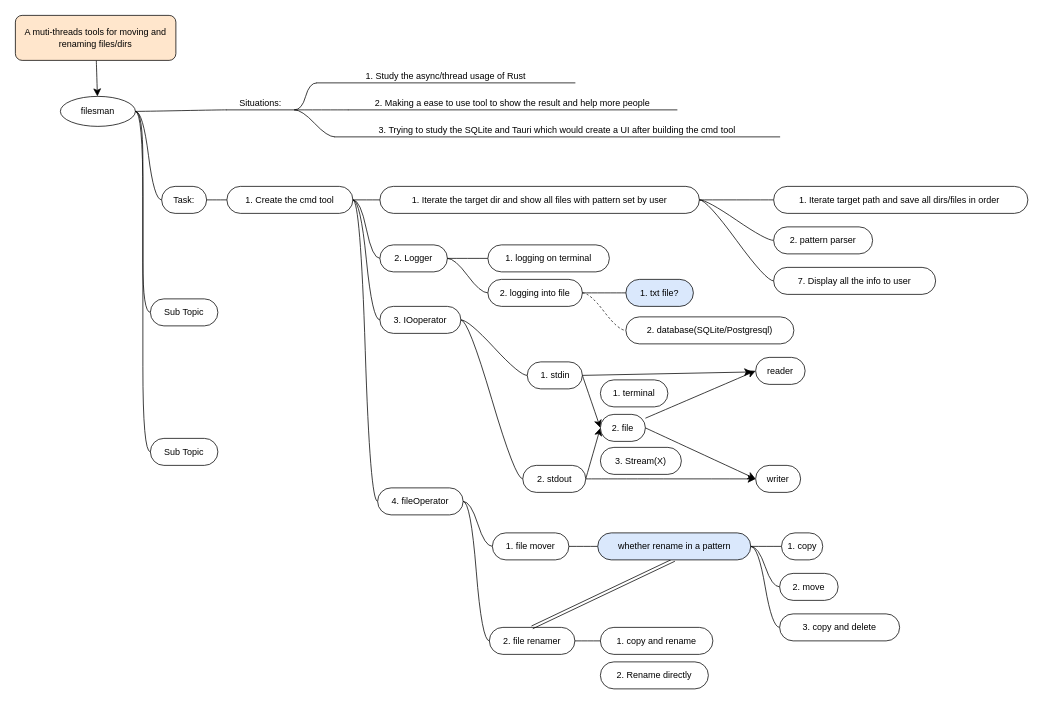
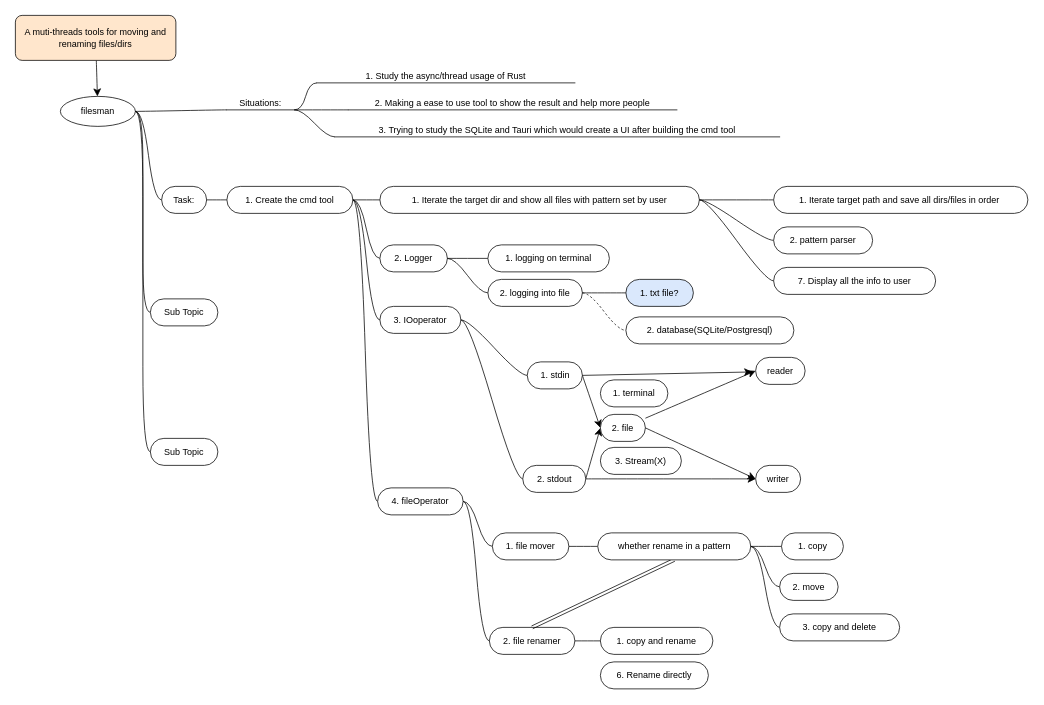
  <mxCell id="0" />
  <mxCell id="1" parent="0" />
  <mxCell id="2" value="" style="edgeStyle=entityRelationEdgeStyle;startArrow=none;endArrow=none;segment=10;curved=1;fontSize=12;startSize=8;endSize=8;" edge="1" source="4" target="5" parent="1"><mxGeometry relative="1" as="geometry" /></mxCell>
  <mxCell id="3" value="" style="edgeStyle=entityRelationEdgeStyle;startArrow=none;endArrow=none;segment=10;curved=1;fontSize=12;startSize=8;endSize=8;" edge="1" source="4" target="6" parent="1"><mxGeometry relative="1" as="geometry"><mxPoint x="292" y="118" as="sourcePoint" /></mxGeometry></mxCell>
  <mxCell id="4" value="filesman" style="ellipse;whiteSpace=wrap;html=1;align=center;collapsible=0;container=1;recursiveResize=0;" vertex="1" parent="1"><mxGeometry x="80" y="128" width="100" height="40" as="geometry" /></mxCell>
  <mxCell id="5" value="Situations:" style="whiteSpace=wrap;html=1;shape=partialRectangle;top=0;left=0;bottom=1;right=0;points=[[0,1],[1,1]];strokeColor=#000000;fillColor=none;align=center;verticalAlign=bottom;routingCenterY=0.5;snapToPoint=1;collapsible=0;container=1;recursiveResize=0;autosize=1;" vertex="1" parent="1"><mxGeometry x="302" y="110" width="90" height="36" as="geometry" /></mxCell>
  <mxCell id="6" value="Task:" style="whiteSpace=wrap;html=1;rounded=1;arcSize=50;align=center;verticalAlign=middle;collapsible=0;container=1;recursiveResize=0;strokeWidth=1;autosize=1;spacing=4;" vertex="1" parent="1"><mxGeometry x="215" y="248" width="60" height="36" as="geometry" /></mxCell>
  <mxCell id="7" style="edgeStyle=none;curved=1;orthogonalLoop=1;jettySize=auto;html=1;fontSize=12;startSize=8;endSize=8;" edge="1" parent="1" source="8" target="4"><mxGeometry relative="1" as="geometry" /></mxCell>
  <mxCell id="8" value="A muti-threads tools for moving and renaming files/dirs" style="rounded=1;whiteSpace=wrap;html=1;fillColor=#ffe6cc;" vertex="1" parent="1"><mxGeometry x="20" y="20" width="214" height="60" as="geometry" /></mxCell>
  <mxCell id="9" value="" style="edgeStyle=entityRelationEdgeStyle;startArrow=none;endArrow=none;segment=10;curved=1;fontSize=12;startSize=8;endSize=8;" edge="1" target="10" source="5" parent="1"><mxGeometry relative="1" as="geometry"><mxPoint x="180" y="148" as="sourcePoint" /></mxGeometry></mxCell>
  <mxCell id="10" value="2. Making a ease to use tool to show the result and help more people" style="whiteSpace=wrap;html=1;shape=partialRectangle;top=0;left=0;bottom=1;right=0;points=[[0,1],[1,1]];strokeColor=#000000;fillColor=none;align=center;verticalAlign=bottom;routingCenterY=0.5;snapToPoint=1;collapsible=0;container=1;recursiveResize=0;autosize=1;" vertex="1" parent="1"><mxGeometry x="464" y="110" width="438" height="36" as="geometry" /></mxCell>
  <mxCell id="11" value="" style="edgeStyle=entityRelationEdgeStyle;startArrow=none;endArrow=none;segment=10;curved=1;fontSize=12;startSize=8;endSize=8;" edge="1" target="12" source="5" parent="1"><mxGeometry relative="1" as="geometry"><mxPoint x="392" y="146" as="sourcePoint" /></mxGeometry></mxCell>
  <mxCell id="12" value="1. Study the async/thread usage of Rust" style="whiteSpace=wrap;html=1;shape=partialRectangle;top=0;left=0;bottom=1;right=0;points=[[0,1],[1,1]];strokeColor=#000000;fillColor=none;align=center;verticalAlign=bottom;routingCenterY=0.5;snapToPoint=1;collapsible=0;container=1;recursiveResize=0;autosize=1;" vertex="1" parent="1"><mxGeometry x="422" y="74" width="344" height="36" as="geometry" /></mxCell>
  <mxCell id="13" value="" style="edgeStyle=entityRelationEdgeStyle;startArrow=none;endArrow=none;segment=10;curved=1;fontSize=12;startSize=8;endSize=8;" edge="1" target="14" source="5" parent="1"><mxGeometry relative="1" as="geometry"><mxPoint x="392" y="146" as="sourcePoint" /></mxGeometry></mxCell>
  <mxCell id="14" value="3. Trying to study the SQLite and Tauri which would create a UI after building the cmd tool" style="whiteSpace=wrap;html=1;shape=partialRectangle;top=0;left=0;bottom=1;right=0;points=[[0,1],[1,1]];strokeColor=#000000;fillColor=none;align=center;verticalAlign=bottom;routingCenterY=0.5;snapToPoint=1;collapsible=0;container=1;recursiveResize=0;autosize=1;" vertex="1" parent="1"><mxGeometry x="446" y="146" width="593" height="36" as="geometry" /></mxCell>
  <mxCell id="15" value="" style="edgeStyle=entityRelationEdgeStyle;startArrow=none;endArrow=none;segment=10;curved=1;fontSize=12;startSize=8;endSize=8;" edge="1" target="16" source="4" parent="1"><mxGeometry relative="1" as="geometry"><mxPoint x="180" y="148" as="sourcePoint" /></mxGeometry></mxCell>
  <mxCell id="16" value="Sub Topic" style="whiteSpace=wrap;html=1;rounded=1;arcSize=50;align=center;verticalAlign=middle;collapsible=0;container=1;recursiveResize=0;strokeWidth=1;autosize=1;spacing=4;" vertex="1" parent="1"><mxGeometry x="200" y="398" width="90" height="36" as="geometry" /></mxCell>
  <mxCell id="17" value="" style="edgeStyle=entityRelationEdgeStyle;startArrow=none;endArrow=none;segment=10;curved=1;fontSize=12;startSize=8;endSize=8;" edge="1" target="18" source="4" parent="1"><mxGeometry relative="1" as="geometry"><mxPoint x="180" y="148" as="sourcePoint" /></mxGeometry></mxCell>
  <mxCell id="18" value="Sub Topic" style="whiteSpace=wrap;html=1;rounded=1;arcSize=50;align=center;verticalAlign=middle;collapsible=0;container=1;recursiveResize=0;strokeWidth=1;autosize=1;spacing=4;" vertex="1" parent="1"><mxGeometry x="200" y="584" width="90" height="36" as="geometry" /></mxCell>
  <mxCell id="19" value="" style="edgeStyle=entityRelationEdgeStyle;startArrow=none;endArrow=none;segment=10;curved=1;fontSize=12;startSize=8;endSize=8;" edge="1" target="20" source="6" parent="1"><mxGeometry relative="1" as="geometry"><mxPoint x="180" y="148" as="sourcePoint" /></mxGeometry></mxCell>
  <mxCell id="20" value="1. Create the cmd tool" style="whiteSpace=wrap;html=1;rounded=1;arcSize=50;align=center;verticalAlign=middle;collapsible=0;container=1;recursiveResize=0;strokeWidth=1;autosize=1;spacing=4;" vertex="1" parent="1"><mxGeometry x="302" y="248" width="168" height="36" as="geometry" /></mxCell>
  <mxCell id="21" value="" style="edgeStyle=entityRelationEdgeStyle;startArrow=none;endArrow=none;segment=10;curved=1;fontSize=12;startSize=8;endSize=8;" edge="1" target="22" source="20" parent="1"><mxGeometry relative="1" as="geometry"><mxPoint x="191" y="266" as="sourcePoint" /></mxGeometry></mxCell>
  <mxCell id="22" value="1. Iterate the target dir and show all files with pattern set by user" style="whiteSpace=wrap;html=1;rounded=1;arcSize=50;align=center;verticalAlign=middle;collapsible=0;container=1;recursiveResize=0;strokeWidth=1;autosize=1;spacing=4;" vertex="1" parent="1"><mxGeometry x="506" y="248" width="426" height="36" as="geometry" /></mxCell>
  <mxCell id="23" value="" style="edgeStyle=entityRelationEdgeStyle;startArrow=none;endArrow=none;segment=10;curved=1;fontSize=12;startSize=8;endSize=8;" edge="1" target="24" source="22" parent="1"><mxGeometry relative="1" as="geometry"><mxPoint x="443" y="266" as="sourcePoint" /></mxGeometry></mxCell>
  <mxCell id="24" value="1. Iterate target path and save all dirs/files in order&amp;nbsp;" style="whiteSpace=wrap;html=1;rounded=1;arcSize=50;align=center;verticalAlign=middle;collapsible=0;container=1;recursiveResize=0;strokeWidth=1;autosize=1;spacing=4;" vertex="1" parent="1"><mxGeometry x="1031" y="248" width="339" height="36" as="geometry" /></mxCell>
  <mxCell id="25" value="" style="edgeStyle=entityRelationEdgeStyle;startArrow=none;endArrow=none;segment=10;curved=1;fontSize=12;startSize=8;endSize=8;" edge="1" target="26" source="22" parent="1"><mxGeometry relative="1" as="geometry"><mxPoint x="932" y="266" as="sourcePoint" /></mxGeometry></mxCell>
  <mxCell id="26" value="2. pattern parser" style="whiteSpace=wrap;html=1;rounded=1;arcSize=50;align=center;verticalAlign=middle;collapsible=0;container=1;recursiveResize=0;strokeWidth=1;autosize=1;spacing=4;" vertex="1" parent="1"><mxGeometry x="1031" y="302" width="132" height="36" as="geometry" /></mxCell>
  <mxCell id="27" value="" style="edgeStyle=entityRelationEdgeStyle;startArrow=none;endArrow=none;segment=10;curved=1;fontSize=12;startSize=8;endSize=8;" edge="1" target="28" source="22" parent="1"><mxGeometry relative="1" as="geometry"><mxPoint x="932" y="266" as="sourcePoint" /></mxGeometry></mxCell>
  <mxCell id="28" value="7. Display all the info to user" style="whiteSpace=wrap;html=1;rounded=1;arcSize=50;align=center;verticalAlign=middle;collapsible=0;container=1;recursiveResize=0;strokeWidth=1;autosize=1;spacing=4;" vertex="1" parent="1"><mxGeometry x="1031" y="356" width="216" height="36" as="geometry" /></mxCell>
  <mxCell id="29" value="" style="edgeStyle=entityRelationEdgeStyle;startArrow=none;endArrow=none;segment=10;curved=1;fontSize=12;startSize=8;endSize=8;" edge="1" target="30" source="20" parent="1"><mxGeometry relative="1" as="geometry"><mxPoint x="470" y="266" as="sourcePoint" /></mxGeometry></mxCell>
  <mxCell id="30" value="2. Logger" style="whiteSpace=wrap;html=1;rounded=1;arcSize=50;align=center;verticalAlign=middle;collapsible=0;container=1;recursiveResize=0;strokeWidth=1;autosize=1;spacing=4;" vertex="1" parent="1"><mxGeometry x="506" y="326" width="90" height="36" as="geometry" /></mxCell>
  <mxCell id="31" value="" style="edgeStyle=entityRelationEdgeStyle;startArrow=none;endArrow=none;segment=10;curved=1;fontSize=12;startSize=8;endSize=8;" edge="1" target="32" source="30" parent="1"><mxGeometry relative="1" as="geometry"><mxPoint x="470" y="266" as="sourcePoint" /></mxGeometry></mxCell>
  <mxCell id="32" value="1. logging on terminal" style="whiteSpace=wrap;html=1;rounded=1;arcSize=50;align=center;verticalAlign=middle;collapsible=0;container=1;recursiveResize=0;strokeWidth=1;autosize=1;spacing=4;" vertex="1" parent="1"><mxGeometry x="650" y="326" width="162" height="36" as="geometry" /></mxCell>
  <mxCell id="33" value="" style="edgeStyle=entityRelationEdgeStyle;startArrow=none;endArrow=none;segment=10;curved=1;fontSize=12;startSize=8;endSize=8;" edge="1" target="34" source="30" parent="1"><mxGeometry relative="1" as="geometry"><mxPoint x="629" y="344" as="sourcePoint" /></mxGeometry></mxCell>
  <mxCell id="34" value="2. logging into file" style="whiteSpace=wrap;html=1;rounded=1;arcSize=50;align=center;verticalAlign=middle;collapsible=0;container=1;recursiveResize=0;strokeWidth=1;autosize=1;spacing=4;" vertex="1" parent="1"><mxGeometry x="650" y="372" width="126" height="36" as="geometry" /></mxCell>
  <mxCell id="35" value="" style="edgeStyle=entityRelationEdgeStyle;startArrow=none;endArrow=none;segment=10;curved=1;fontSize=12;startSize=8;endSize=8;" edge="1" target="36" source="34" parent="1"><mxGeometry relative="1" as="geometry"><mxPoint x="629" y="344" as="sourcePoint" /></mxGeometry></mxCell>
  <mxCell id="36" value="1. txt file?" style="whiteSpace=wrap;html=1;rounded=1;arcSize=50;align=center;verticalAlign=middle;collapsible=0;container=1;recursiveResize=0;strokeWidth=1;autosize=1;spacing=4;fillColor=#dae8fc;" vertex="1" parent="1"><mxGeometry x="834" y="372" width="90" height="36" as="geometry" /></mxCell>
  <mxCell id="37" value="" style="edgeStyle=entityRelationEdgeStyle;startArrow=none;endArrow=none;segment=10;curved=1;fontSize=12;startSize=8;endSize=8;dashed=1;" edge="1" target="38" source="34" parent="1"><mxGeometry relative="1" as="geometry"><mxPoint x="776" y="390" as="sourcePoint" /></mxGeometry></mxCell>
  <mxCell id="38" value="2. database(SQLite/Postgresql)" style="whiteSpace=wrap;html=1;rounded=1;arcSize=50;align=center;verticalAlign=middle;collapsible=0;container=1;recursiveResize=0;strokeWidth=1;autosize=1;spacing=4;" vertex="1" parent="1"><mxGeometry x="834" y="422" width="224" height="36" as="geometry" /></mxCell>
  <mxCell id="39" value="" style="edgeStyle=entityRelationEdgeStyle;startArrow=none;endArrow=none;segment=10;curved=1;fontSize=12;startSize=8;endSize=8;" edge="1" target="40" source="20" parent="1"><mxGeometry relative="1" as="geometry"><mxPoint x="470" y="266" as="sourcePoint" /></mxGeometry></mxCell>
  <mxCell id="40" value="3. IOoperator" style="whiteSpace=wrap;html=1;rounded=1;arcSize=50;align=center;verticalAlign=middle;collapsible=0;container=1;recursiveResize=0;strokeWidth=1;autosize=1;spacing=4;" vertex="1" parent="1"><mxGeometry x="506" y="408" width="108" height="36" as="geometry" /></mxCell>
  <mxCell id="41" value="" style="edgeStyle=entityRelationEdgeStyle;startArrow=none;endArrow=none;segment=10;curved=1;fontSize=12;startSize=8;endSize=8;" edge="1" target="43" source="40" parent="1"><mxGeometry relative="1" as="geometry"><mxPoint x="483" y="266" as="sourcePoint" /></mxGeometry></mxCell>
  <mxCell id="42" style="edgeStyle=none;curved=1;orthogonalLoop=1;jettySize=auto;html=1;exitX=1;exitY=0.5;exitDx=0;exitDy=0;entryX=0;entryY=0.5;entryDx=0;entryDy=0;fontSize=12;startSize=8;endSize=8;" edge="1" parent="1" source="43" target="50"><mxGeometry relative="1" as="geometry" /></mxCell>
  <mxCell id="43" value="1. stdin" style="whiteSpace=wrap;html=1;rounded=1;arcSize=50;align=center;verticalAlign=middle;collapsible=0;container=1;recursiveResize=0;strokeWidth=1;autosize=1;spacing=4;" vertex="1" parent="1"><mxGeometry x="702.5" y="482" width="73.5" height="36" as="geometry" /></mxCell>
  <mxCell id="44" value="" style="edgeStyle=entityRelationEdgeStyle;startArrow=none;endArrow=none;segment=10;curved=1;fontSize=12;startSize=8;endSize=8;" edge="1" target="47" source="40" parent="1"><mxGeometry relative="1" as="geometry"><mxPoint x="636" y="470" as="sourcePoint" /></mxGeometry></mxCell>
  <mxCell id="45" style="edgeStyle=none;curved=1;orthogonalLoop=1;jettySize=auto;html=1;exitX=1;exitY=0.5;exitDx=0;exitDy=0;entryX=0;entryY=0.5;entryDx=0;entryDy=0;fontSize=12;startSize=8;endSize=8;" edge="1" parent="1" source="47" target="50"><mxGeometry relative="1" as="geometry" /></mxCell>
  <mxCell id="46" style="edgeStyle=none;curved=1;orthogonalLoop=1;jettySize=auto;html=1;exitX=1;exitY=0.5;exitDx=0;exitDy=0;entryX=0;entryY=0.5;entryDx=0;entryDy=0;fontSize=12;startSize=8;endSize=8;" edge="1" parent="1" source="47" target="54"><mxGeometry relative="1" as="geometry" /></mxCell>
  <mxCell id="47" value="2. stdout" style="whiteSpace=wrap;html=1;rounded=1;arcSize=50;align=center;verticalAlign=middle;collapsible=0;container=1;recursiveResize=0;strokeWidth=1;autosize=1;spacing=4;" vertex="1" parent="1"><mxGeometry x="696.5" y="620" width="84" height="36" as="geometry" /></mxCell>
  <mxCell id="48" value="" style="group" vertex="1" connectable="0" parent="1"><mxGeometry x="788" y="506" width="159" height="126" as="geometry" /></mxCell>
  <mxCell id="49" value="1. terminal" style="whiteSpace=wrap;html=1;rounded=1;arcSize=50;align=center;verticalAlign=middle;collapsible=0;container=1;recursiveResize=0;strokeWidth=1;autosize=1;spacing=4;" vertex="1" parent="48"><mxGeometry x="12" width="90" height="36" as="geometry" /></mxCell>
  <mxCell id="50" value="2. file" style="whiteSpace=wrap;html=1;rounded=1;arcSize=50;align=center;verticalAlign=middle;collapsible=0;container=1;recursiveResize=0;strokeWidth=1;autosize=1;spacing=4;" vertex="1" parent="48"><mxGeometry x="12" y="46" width="60" height="36" as="geometry" /></mxCell>
  <mxCell id="51" value="3. Stream(X)" style="whiteSpace=wrap;html=1;rounded=1;arcSize=50;align=center;verticalAlign=middle;collapsible=0;container=1;recursiveResize=0;strokeWidth=1;autosize=1;spacing=4;" vertex="1" parent="48"><mxGeometry x="12" y="90" width="108" height="36" as="geometry" /></mxCell>
  <mxCell id="52" value="reader" style="whiteSpace=wrap;html=1;rounded=1;arcSize=50;align=center;verticalAlign=middle;collapsible=0;container=1;recursiveResize=0;strokeWidth=1;autosize=1;spacing=4;" vertex="1" parent="1"><mxGeometry x="1007" y="476" width="66" height="36" as="geometry" /></mxCell>
  <mxCell id="53" value="" style="edgeStyle=none;curved=1;orthogonalLoop=1;jettySize=auto;html=1;fontSize=12;startSize=8;endSize=8;entryX=0;entryY=0.5;entryDx=0;entryDy=0;" edge="1" parent="1" source="50" target="52"><mxGeometry relative="1" as="geometry" /></mxCell>
  <mxCell id="54" value="writer" style="whiteSpace=wrap;html=1;rounded=1;arcSize=50;align=center;verticalAlign=middle;collapsible=0;container=1;recursiveResize=0;strokeWidth=1;autosize=1;spacing=4;" vertex="1" parent="1"><mxGeometry x="1007" y="620" width="60" height="36" as="geometry" /></mxCell>
  <mxCell id="55" style="edgeStyle=none;curved=1;orthogonalLoop=1;jettySize=auto;html=1;exitX=1;exitY=0.5;exitDx=0;exitDy=0;fontSize=12;startSize=8;endSize=8;entryX=0;entryY=0.5;entryDx=0;entryDy=0;" edge="1" parent="1" source="50" target="54"><mxGeometry relative="1" as="geometry"><mxPoint x="968" y="602" as="targetPoint" /></mxGeometry></mxCell>
  <mxCell id="56" style="orthogonalLoop=1;jettySize=auto;html=1;exitX=1;exitY=0.5;exitDx=0;exitDy=0;entryX=-0.07;entryY=0.54;entryDx=0;entryDy=0;entryPerimeter=0;fontSize=12;startSize=8;endSize=8;elbow=vertical;" edge="1" parent="1" source="43" target="52"><mxGeometry relative="1" as="geometry" /></mxCell>
  <mxCell id="57" value="" style="edgeStyle=entityRelationEdgeStyle;startArrow=none;endArrow=none;segment=10;curved=1;fontSize=12;startSize=8;endSize=8;" edge="1" target="58" source="20" parent="1"><mxGeometry relative="1" as="geometry"><mxPoint x="470" y="266" as="sourcePoint" /></mxGeometry></mxCell>
  <mxCell id="58" value="4. fileOperator" style="whiteSpace=wrap;html=1;rounded=1;arcSize=50;align=center;verticalAlign=middle;collapsible=0;container=1;recursiveResize=0;strokeWidth=1;autosize=1;spacing=4;" vertex="1" parent="1"><mxGeometry x="503" y="650" width="114" height="36" as="geometry" /></mxCell>
  <mxCell id="59" value="" style="edgeStyle=entityRelationEdgeStyle;startArrow=none;endArrow=none;segment=10;curved=1;fontSize=12;startSize=8;endSize=8;" edge="1" target="60" source="58" parent="1"><mxGeometry relative="1" as="geometry"><mxPoint x="470" y="266" as="sourcePoint" /></mxGeometry></mxCell>
  <mxCell id="60" value="1. file mover" style="whiteSpace=wrap;html=1;rounded=1;arcSize=50;align=center;verticalAlign=middle;collapsible=0;container=1;recursiveResize=0;strokeWidth=1;autosize=1;spacing=4;" vertex="1" parent="1"><mxGeometry x="656" y="710" width="102" height="36" as="geometry" /></mxCell>
  <mxCell id="61" value="" style="edgeStyle=entityRelationEdgeStyle;startArrow=none;endArrow=none;segment=10;curved=1;fontSize=12;startSize=8;endSize=8;" edge="1" target="62" source="58" parent="1"><mxGeometry relative="1" as="geometry"><mxPoint x="617" y="668" as="sourcePoint" /></mxGeometry></mxCell>
  <mxCell id="62" value="2. file renamer" style="whiteSpace=wrap;html=1;rounded=1;arcSize=50;align=center;verticalAlign=middle;collapsible=0;container=1;recursiveResize=0;strokeWidth=1;autosize=1;spacing=4;" vertex="1" parent="1"><mxGeometry x="652" y="836" width="114" height="36" as="geometry" /></mxCell>
  <mxCell id="63" value="" style="edgeStyle=entityRelationEdgeStyle;startArrow=none;endArrow=none;segment=10;curved=1;fontSize=12;startSize=8;endSize=8;" edge="1" target="65" source="60" parent="1"><mxGeometry relative="1" as="geometry"><mxPoint x="617" y="668" as="sourcePoint" /></mxGeometry></mxCell>
  <mxCell id="64" style="edgeStyle=none;curved=1;orthogonalLoop=1;jettySize=auto;html=1;exitX=0.5;exitY=1;exitDx=0;exitDy=0;entryX=0.5;entryY=0;entryDx=0;entryDy=0;fontSize=12;shape=link;" edge="1" parent="1" source="65" target="62"><mxGeometry relative="1" as="geometry" /></mxCell>
- <mxCell id="65" value="whether rename in a pattern" style="whiteSpace=wrap;html=1;rounded=1;arcSize=50;align=center;verticalAlign=middle;collapsible=0;container=1;recursiveResize=0;strokeWidth=1;autosize=1;spacing=4;fillColor=#dae8fc;" vertex="1" parent="1"><mxGeometry x="796.5" y="710" width="204" height="36" as="geometry" /></mxCell>
+ <mxCell id="65" value="whether rename in a pattern" style="whiteSpace=wrap;html=1;rounded=1;arcSize=50;align=center;verticalAlign=middle;collapsible=0;container=1;recursiveResize=0;strokeWidth=1;autosize=1;spacing=4;" vertex="1" parent="1"><mxGeometry x="796.5" y="710" width="204" height="36" as="geometry" /></mxCell>
  <mxCell id="66" value="" style="edgeStyle=entityRelationEdgeStyle;startArrow=none;endArrow=none;segment=10;curved=1;fontSize=12;startSize=8;endSize=8;" edge="1" target="67" source="62" parent="1"><mxGeometry relative="1" as="geometry"><mxPoint x="617" y="668" as="sourcePoint" /></mxGeometry></mxCell>
  <mxCell id="67" value="1. copy and rename" style="whiteSpace=wrap;html=1;rounded=1;arcSize=50;align=center;verticalAlign=middle;collapsible=0;container=1;recursiveResize=0;strokeWidth=1;autosize=1;spacing=4;" vertex="1" parent="1"><mxGeometry x="800" y="836" width="150" height="36" as="geometry" /></mxCell>
- <mxCell id="68" value="2. Rename directly" style="whiteSpace=wrap;html=1;rounded=1;arcSize=50;align=center;verticalAlign=middle;collapsible=0;container=1;recursiveResize=0;strokeWidth=1;autosize=1;spacing=4;" vertex="1" parent="1"><mxGeometry x="800" y="882" width="144" height="36" as="geometry" /></mxCell>
+ <mxCell id="68" value="6. Rename directly" style="whiteSpace=wrap;html=1;rounded=1;arcSize=50;align=center;verticalAlign=middle;collapsible=0;container=1;recursiveResize=0;strokeWidth=1;autosize=1;spacing=4;" vertex="1" parent="1"><mxGeometry x="800" y="882" width="144" height="36" as="geometry" /></mxCell>
  <mxCell id="69" value="" style="edgeStyle=entityRelationEdgeStyle;startArrow=none;endArrow=none;segment=10;curved=1;fontSize=12;startSize=8;endSize=8;" edge="1" target="70" source="65" parent="1"><mxGeometry relative="1" as="geometry"><mxPoint x="676.5" y="728" as="sourcePoint" /></mxGeometry></mxCell>
- <mxCell id="70" value="1. copy" style="whiteSpace=wrap;html=1;rounded=1;arcSize=50;align=center;verticalAlign=middle;collapsible=0;container=1;recursiveResize=0;strokeWidth=1;autosize=1;spacing=4;" vertex="1" parent="1"><mxGeometry x="1041.5" y="710" width="55" height="36" as="geometry" /></mxCell>
+ <mxCell id="70" value="1. copy" style="whiteSpace=wrap;html=1;rounded=1;arcSize=50;align=center;verticalAlign=middle;collapsible=0;container=1;recursiveResize=0;strokeWidth=1;autosize=1;spacing=4;" vertex="1" parent="1"><mxGeometry x="1041.5" y="710" width="82.5" height="36" as="geometry" /></mxCell>
  <mxCell id="71" value="" style="edgeStyle=entityRelationEdgeStyle;startArrow=none;endArrow=none;segment=10;curved=1;fontSize=12;startSize=8;endSize=8;" edge="1" target="72" source="65" parent="1"><mxGeometry relative="1" as="geometry"><mxPoint x="1001" y="728" as="sourcePoint" /></mxGeometry></mxCell>
  <mxCell id="72" value="2. move" style="whiteSpace=wrap;html=1;rounded=1;arcSize=50;align=center;verticalAlign=middle;collapsible=0;container=1;recursiveResize=0;strokeWidth=1;autosize=1;spacing=4;" vertex="1" parent="1"><mxGeometry x="1039" y="764" width="78" height="36" as="geometry" /></mxCell>
  <mxCell id="73" value="" style="edgeStyle=entityRelationEdgeStyle;startArrow=none;endArrow=none;segment=10;curved=1;fontSize=12;startSize=8;endSize=8;" edge="1" target="74" source="65" parent="1"><mxGeometry relative="1" as="geometry"><mxPoint x="1001" y="728" as="sourcePoint" /></mxGeometry></mxCell>
  <mxCell id="74" value="3. copy and delete" style="whiteSpace=wrap;html=1;rounded=1;arcSize=50;align=center;verticalAlign=middle;collapsible=0;container=1;recursiveResize=0;strokeWidth=1;autosize=1;spacing=4;" vertex="1" parent="1"><mxGeometry x="1039" y="818" width="160" height="36" as="geometry" /></mxCell>
